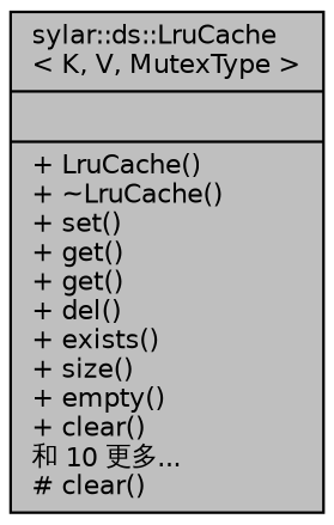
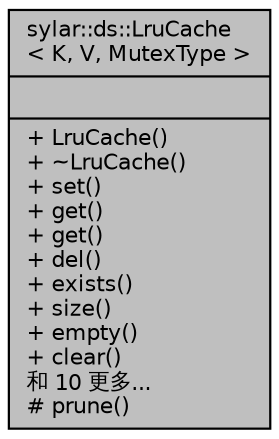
  digraph {
-   n1 [color=black fillcolor=grey75 fontcolor=black fontname=Helvetica fontsize=10 height=0.2 label="{sylar::ds::LruCache\l\< K, V, MutexType \>\n||+ LruCache()\l+ ~LruCache()\l+ set()\l+ get()\l+ get()\l+ del()\l+ exists()\l+ size()\l+ empty()\l+ clear()\l和 10 更多...\l# clear()\l}" shape=record style=filled width=0.4]
+   n1 [color=black fillcolor=grey75 fontcolor=black fontname=Helvetica fontsize=10 height=0.2 label="{sylar::ds::LruCache\l\< K, V, MutexType \>\n||+ LruCache()\l+ ~LruCache()\l+ set()\l+ get()\l+ get()\l+ del()\l+ exists()\l+ size()\l+ empty()\l+ clear()\l和 10 更多...\l# prune()\l}" shape=record style=filled width=0.4]
  }
